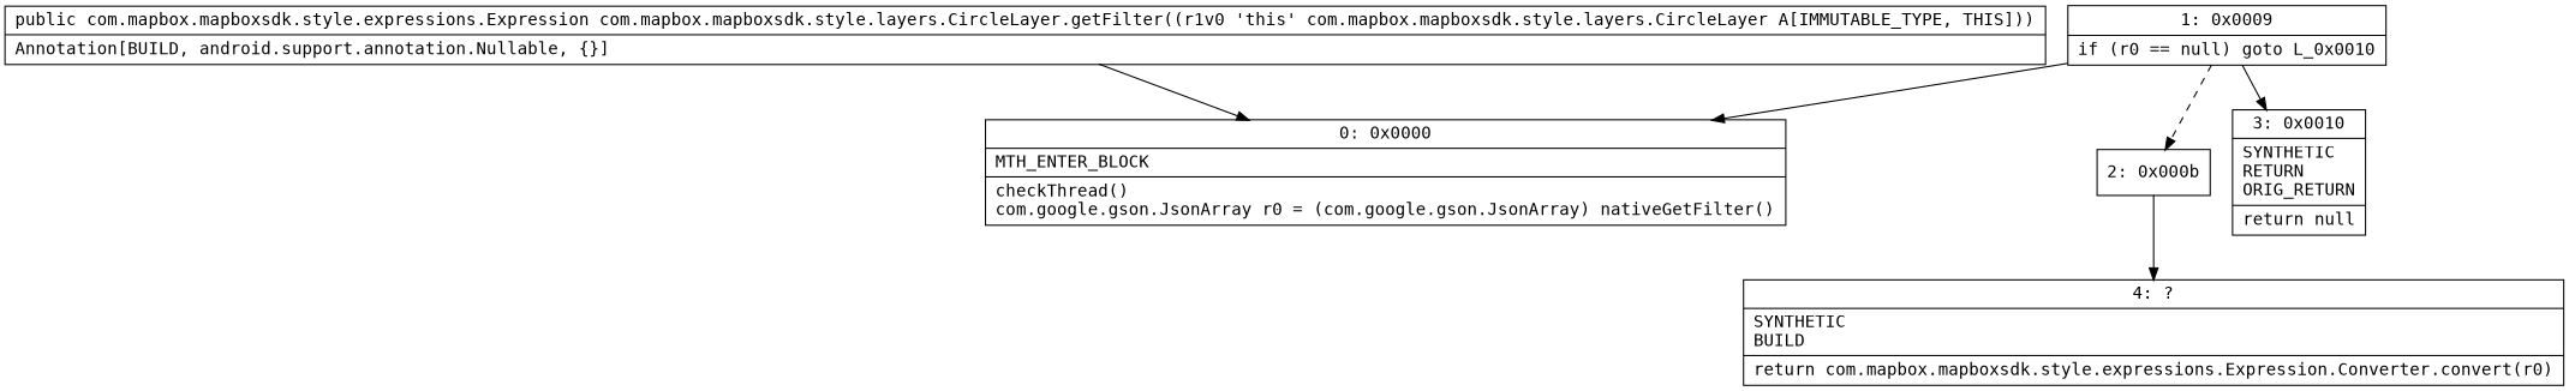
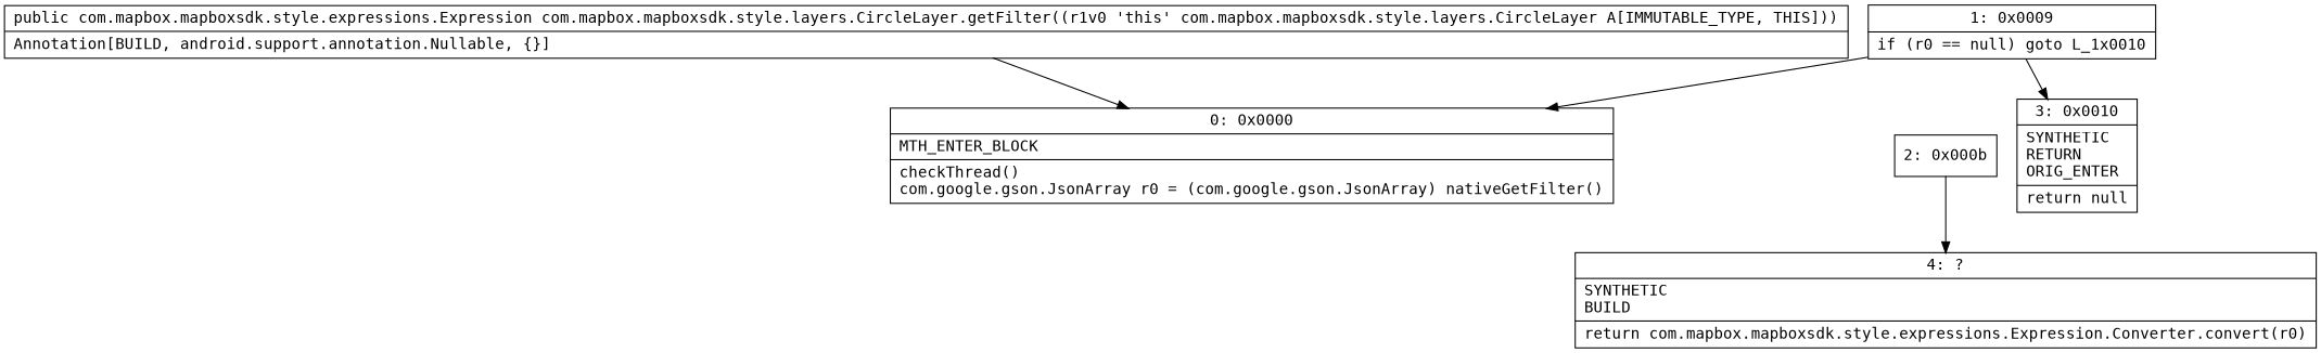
  digraph {
    fontname="DejaVu Sans Mono"
    node [fontname="DejaVu Sans Mono" shape=record]
    edge [fontname="DejaVu Sans Mono"]
    n1 [label="{0\:\ 0x0000|MTH_ENTER_BLOCK\l|checkThread()\lcom.google.gson.JsonArray r0 = (com.google.gson.JsonArray) nativeGetFilter()\l}"]
-   n2 [label="{1\:\ 0x0009|if (r0 == null) goto L_0x0010\l}"]
+   n2 [label="{1\:\ 0x0009|if (r0 == null) goto L_1x0010\l}"]
    n3 [label="{2\:\ 0x000b}"]
-   n4 [label="{3\:\ 0x0010|SYNTHETIC\lRETURN\lORIG_RETURN\l|return null\l}"]
+   n4 [label="{3\:\ 0x0010|SYNTHETIC\lRETURN\lORIG_ENTER\l|return null\l}"]
    n5 [label="{4\:\ ?|SYNTHETIC\lBUILD\l|return com.mapbox.mapboxsdk.style.expressions.Expression.Converter.convert(r0)\l}"]
    n6 [label="{public com.mapbox.mapboxsdk.style.expressions.Expression com.mapbox.mapboxsdk.style.layers.CircleLayer.getFilter((r1v0 'this' com.mapbox.mapboxsdk.style.layers.CircleLayer A[IMMUTABLE_TYPE, THIS]))  | Annotation[BUILD, android.support.annotation.Nullable, \{\}]\l}"]
    n2 -> n1
-   n2 -> n3 [style=dashed]
    n2 -> n4
    n3 -> n5
    n6 -> n1
  }
